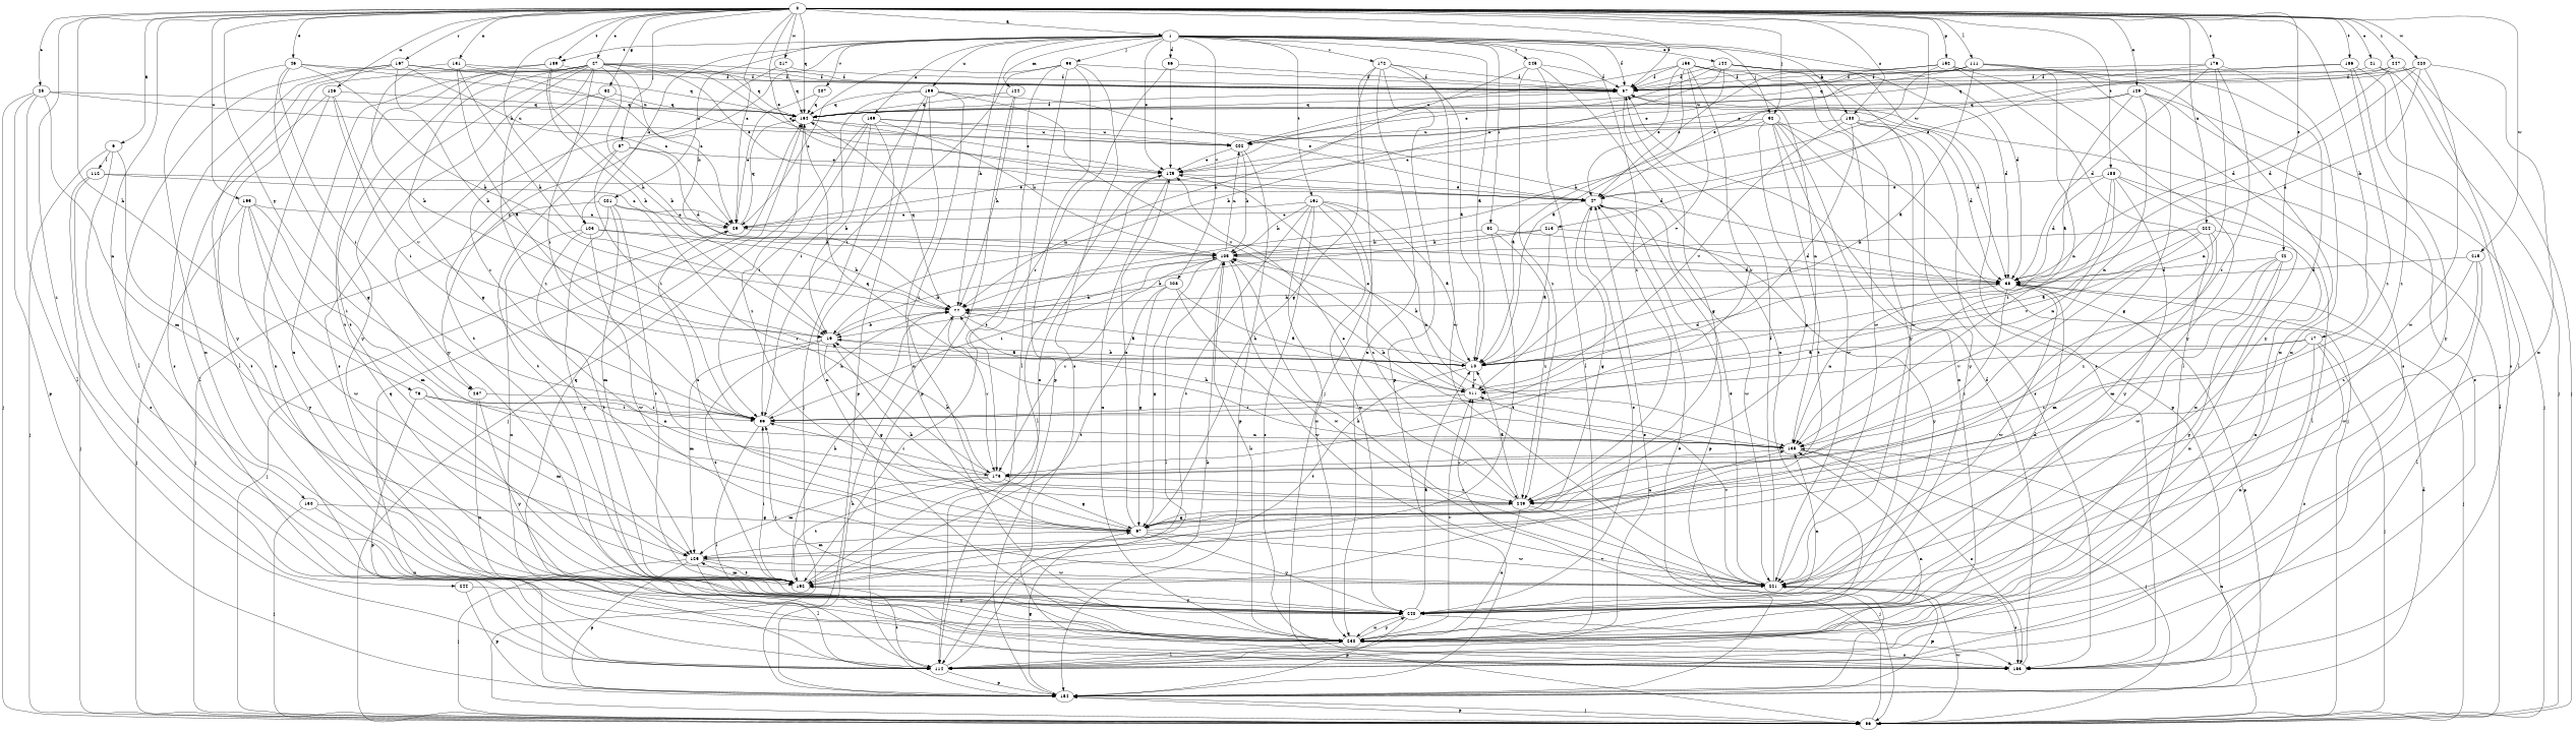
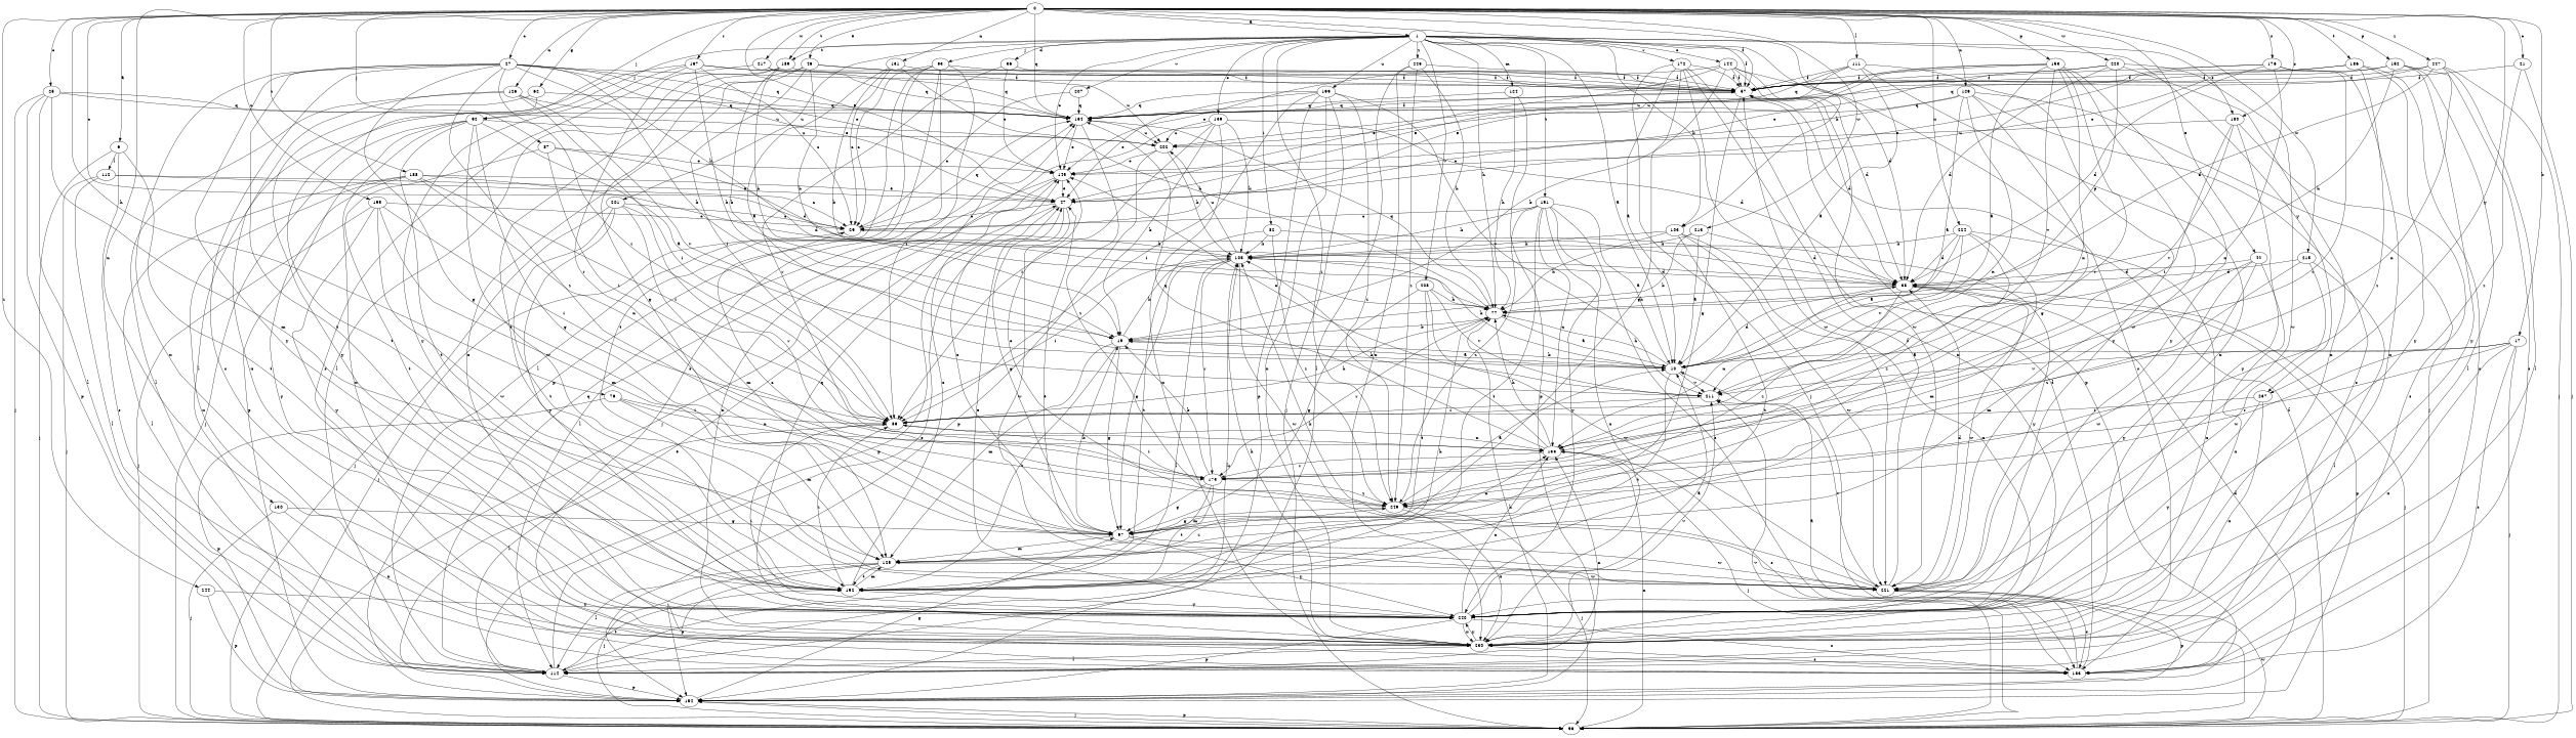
  strict digraph {
    0
    1
    6
    17
    21
    25
    27
    29
    42
    46
    47
    57
    62
    76
    87
    92
    103
    111
    126
    129
    130
    131
    152
    153
    164
    167
    176
    180
    186
    188
    189
    195
    213
    215
    217
    220
    224
    237
    244
    247
    10
    36
    38
    77
    82
    93
    124
    139
    144
    145
    172
    191
    199
    201
    207
    208
    n57 [label=245]
    249
    96
    112
    183
    192
    211
    173
    230
    125
    114
    154
    202
    19
    105
    67
    86
    240
    221
    135
    0 -> 1 [label=a]
    0 -> 6 [label=a]
    0 -> 17 [label=b]
    0 -> 21 [label=c]
    0 -> 25 [label=c]
    0 -> 27 [label=c]
    0 -> 29 [label=c]
    0 -> 42 [label=e]
    0 -> 46 [label=e]
    0 -> 47 [label=e]
    0 -> 57 [label=f]
    0 -> 62 [label=g]
    0 -> 76 [label=h]
    0 -> 87 [label=j]
    0 -> 92 [label=j]
    0 -> 103 [label=k]
    0 -> 111 [label=l]
    0 -> 126 [label=n]
    0 -> 129 [label=n]
    0 -> 130 [label=n]
    0 -> 131 [label=n]
    0 -> 152 [label=p]
+   0 -> 153 [label=p]
    0 -> 164 [label=q]
    0 -> 167 [label=r]
    0 -> 176 [label=s]
    0 -> 180 [label=s]
    0 -> 186 [label=t]
    0 -> 188 [label=t]
    0 -> 189 [label=t]
    0 -> 195 [label=u]
    0 -> 213 [label=w]
    0 -> 215 [label=w]
    0 -> 217 [label=w]
    0 -> 220 [label=w]
    0 -> 224 [label=x]
    0 -> 237 [label=y]
    0 -> 244 [label=z]
    0 -> 247 [label=z]
    1 -> 57 [label=f]
    1 -> 92 [label=j]
    1 -> 103 [label=k]
    1 -> 180 [label=s]
    1 -> 189 [label=t]
    1 -> 237 [label=y]
    1 -> 10 [label=a]
    1 -> 36 [label=d]
    1 -> 38 [label=d]
    1 -> 77 [label=h]
    1 -> 82 [label=i]
    1 -> 93 [label=j]
    1 -> 124 [label=m]
    1 -> 139 [label=o]
    1 -> 144 [label=o]
    1 -> 145 [label=o]
    1 -> 172 [label=r]
    1 -> 191 [label=t]
    1 -> 199 [label=u]
    1 -> 201 [label=u]
    1 -> 207 [label=v]
    1 -> 208 [label=v]
    1 -> n57 [label=z]
    1 -> 249 [label=z]
    6 -> 96 [label=j]
    6 -> 112 [label=l]
    6 -> 183 [label=s]
    6 -> 192 [label=t]
    17 -> 10 [label=a]
    17 -> 96 [label=j]
    17 -> 183 [label=s]
    17 -> 211 [label=v]
    17 -> 173 [label=r]
    17 -> 230 [label=x]
    21 -> 57 [label=f]
    21 -> 249 [label=z]
    21 -> 96 [label=j]
    25 -> 164 [label=q]
    25 -> 96 [label=j]
    25 -> 125 [label=m]
    25 -> 114 [label=l]
    25 -> 154 [label=p]
    25 -> 202 [label=u]
    27 -> 47 [label=e]
    27 -> 57 [label=f]
    27 -> 164 [label=q]
    27 -> 145 [label=o]
    27 -> 249 [label=z]
    27 -> 183 [label=s]
    27 -> 192 [label=t]
    27 -> 230 [label=x]
    27 -> 19 [label=b]
    27 -> 105 [label=k]
    27 -> 67 [label=g]
    27 -> 86 [label=i]
    27 -> 240 [label=y]
    29 -> 164 [label=q]
    29 -> 96 [label=j]
    29 -> 105 [label=k]
    42 -> 38 [label=d]
    42 -> 230 [label=x]
    42 -> 125 [label=m]
    42 -> 240 [label=y]
    42 -> 221 [label=w]
    46 -> 57 [label=f]
    46 -> 77 [label=h]
    46 -> 230 [label=x]
    46 -> 202 [label=u]
    46 -> 67 [label=g]
    46 -> 86 [label=i]
    47 -> 29 [label=c]
    47 -> 154 [label=p]
    47 -> 67 [label=g]
    47 -> 221 [label=w]
    57 -> 164 [label=q]
    57 -> 38 [label=d]
    57 -> 67 [label=g]
    62 -> 164 [label=q]
    62 -> 192 [label=t]
    62 -> 240 [label=y]
    76 -> 125 [label=m]
    76 -> 154 [label=p]
    76 -> 86 [label=i]
    76 -> 135 [label=n]
    87 -> 38 [label=d]
    87 -> 145 [label=o]
    87 -> 192 [label=t]
    87 -> 86 [label=i]
    92 -> 10 [label=a]
    92 -> 96 [label=j]
    92 -> 192 [label=t]
    92 -> 230 [label=x]
    92 -> 154 [label=p]
    92 -> 202 [label=u]
    92 -> 67 [label=g]
    92 -> 221 [label=w]
    103 -> 77 [label=h]
    103 -> 192 [label=t]
    103 -> 230 [label=x]
    103 -> 105 [label=k]
    103 -> 221 [label=w]
    111 -> 47 [label=e]
    111 -> 57 [label=f]
    111 -> 164 [label=q]
    111 -> 10 [label=a]
    111 -> 230 [label=x]
    111 -> 240 [label=y]
-   111 -> 135 [label=n]
+   247 -> 135 [label=n]
    126 -> 164 [label=q]
    126 -> 211 [label=v]
    126 -> 230 [label=x]
    126 -> 114 [label=l]
    126 -> 86 [label=i]
    129 -> 29 [label=c]
    129 -> 164 [label=q]
    129 -> 10 [label=a]
    129 -> 96 [label=j]
    129 -> 183 [label=s]
    129 -> 67 [label=g]
    129 -> 135 [label=n]
    130 -> 96 [label=j]
    130 -> 230 [label=x]
    130 -> 67 [label=g]
    131 -> 29 [label=c]
    131 -> 57 [label=f]
    131 -> 10 [label=a]
    131 -> 77 [label=h]
    131 -> 19 [label=b]
    152 -> 57 [label=f]
    152 -> 77 [label=h]
    152 -> 145 [label=o]
    152 -> 183 [label=s]
    152 -> 114 [label=l]
    152 -> 240 [label=y]
    153 -> 47 [label=e]
    153 -> 57 [label=f]
    153 -> 10 [label=a]
    153 -> 211 [label=v]
    153 -> 173 [label=r]
    153 -> 202 [label=u]
    153 -> 240 [label=y]
    153 -> 221 [label=w]
    153 -> 135 [label=n]
    164 -> 57 [label=f]
    164 -> 145 [label=o]
    164 -> 249 [label=z]
    164 -> 202 [label=u]
    167 -> 29 [label=c]
    167 -> 57 [label=f]
    167 -> 164 [label=q]
    167 -> 183 [label=s]
    167 -> 114 [label=l]
    167 -> 19 [label=b]
    167 -> 240 [label=y]
    176 -> 57 [label=f]
    176 -> 38 [label=d]
    176 -> 173 [label=r]
    176 -> 230 [label=x]
    176 -> 202 [label=u]
    176 -> 135 [label=n]
-   180 -> 38 [label=d]
+   224 -> 38 [label=d]
    180 -> 183 [label=s]
    180 -> 211 [label=v]
    180 -> 202 [label=u]
    180 -> 86 [label=i]
    180 -> 240 [label=y]
    186 -> 47 [label=e]
    186 -> 57 [label=f]
    186 -> 249 [label=z]
    186 -> 183 [label=s]
    186 -> 240 [label=y]
    188 -> 47 [label=e]
    188 -> 38 [label=d]
    188 -> 230 [label=x]
    188 -> 114 [label=l]
    188 -> 86 [label=i]
    188 -> 240 [label=y]
    188 -> 135 [label=n]
    189 -> 57 [label=f]
    189 -> 77 [label=h]
    189 -> 192 [label=t]
    189 -> 114 [label=l]
    189 -> 19 [label=b]
    195 -> 29 [label=c]
    195 -> 96 [label=j]
    195 -> 125 [label=m]
    195 -> 86 [label=i]
    195 -> 240 [label=y]
    195 -> 221 [label=w]
    213 -> 10 [label=a]
    213 -> 19 [label=b]
    213 -> 105 [label=k]
    213 -> 240 [label=y]
    215 -> 38 [label=d]
    215 -> 249 [label=z]
    215 -> 114 [label=l]
    215 -> 221 [label=w]
    217 -> 57 [label=f]
    217 -> 164 [label=q]
    217 -> 173 [label=r]
    220 -> 57 [label=f]
    220 -> 38 [label=d]
-   220 -> 77 [label=h]
+   220 -> 77 [label=p]
    220 -> 145 [label=o]
    220 -> 230 [label=x]
    220 -> 221 [label=w]
    224 -> 10 [label=a]
    224 -> 249 [label=z]
    224 -> 211 [label=v]
    224 -> 230 [label=x]
    224 -> 125 [label=m]
    224 -> 105 [label=k]
    237 -> 230 [label=x]
    237 -> 86 [label=i]
    237 -> 240 [label=y]
    244 -> 154 [label=p]
    244 -> 240 [label=y]
    247 -> 57 [label=f]
    247 -> 164 [label=q]
    247 -> 38 [label=d]
    247 -> 96 [label=j]
    247 -> 114 [label=l]
    10 -> 38 [label=d]
    10 -> 77 [label=h]
    10 -> 192 [label=t]
    10 -> 211 [label=v]
    10 -> 19 [label=b]
    10 -> 105 [label=k]
    36 -> 57 [label=f]
    36 -> 145 [label=o]
    36 -> 173 [label=r]
    38 -> 77 [label=h]
    38 -> 249 [label=z]
    38 -> 96 [label=j]
    38 -> 154 [label=p]
    38 -> 221 [label=w]
    38 -> 135 [label=n]
    77 -> 164 [label=q]
    77 -> 10 [label=a]
    77 -> 173 [label=r]
    77 -> 19 [label=b]
    82 -> 38 [label=d]
    82 -> 249 [label=z]
    82 -> 192 [label=t]
    82 -> 105 [label=k]
    93 -> 29 [label=c]
    93 -> 57 [label=f]
    93 -> 183 [label=s]
    93 -> 192 [label=t]
    93 -> 114 [label=l]
    93 -> 154 [label=p]
    93 -> 86 [label=i]
    124 -> 164 [label=q]
    124 -> 77 [label=h]
    124 -> 154 [label=p]
    139 -> 38 [label=d]
    139 -> 96 [label=j]
    139 -> 230 [label=x]
    139 -> 202 [label=u]
    139 -> 19 [label=b]
    139 -> 105 [label=k]
    139 -> 86 [label=i]
    144 -> 47 [label=e]
    144 -> 57 [label=f]
    144 -> 38 [label=d]
    144 -> 145 [label=o]
    144 -> 183 [label=s]
    144 -> 19 [label=b]
    144 -> 221 [label=w]
    145 -> 47 [label=e]
    145 -> 230 [label=x]
    145 -> 114 [label=l]
    172 -> 57 [label=f]
    172 -> 10 [label=a]
    172 -> 96 [label=j]
    172 -> 230 [label=x]
    172 -> 154 [label=p]
    172 -> 67 [label=g]
    172 -> 221 [label=w]
    191 -> 29 [label=c]
    191 -> 10 [label=a]
    191 -> 249 [label=z]
    191 -> 183 [label=s]
    191 -> 192 [label=t]
    191 -> 230 [label=x]
    191 -> 105 [label=k]
    191 -> 240 [label=y]
    191 -> 135 [label=n]
    199 -> 47 [label=e]
    199 -> 164 [label=q]
    199 -> 249 [label=z]
    199 -> 96 [label=j]
    199 -> 211 [label=v]
    199 -> 230 [label=x]
    199 -> 154 [label=p]
    199 -> 86 [label=i]
    201 -> 29 [label=c]
    201 -> 96 [label=j]
    201 -> 192 [label=t]
    201 -> 173 [label=r]
    201 -> 125 [label=m]
    201 -> 240 [label=y]
    207 -> 29 [label=c]
    207 -> 164 [label=q]
    208 -> 77 [label=h]
    208 -> 192 [label=t]
-   208 -> 211 [label=a]
+   208 -> 211 [label=v]
    208 -> 67 [label=g]
    208 -> 221 [label=w]
    n57 -> 57 [label=f]
    n57 -> 77 [label=h]
    n57 -> 249 [label=z]
    n57 -> 230 [label=x]
    n57 -> 114 [label=l]
    249 -> 10 [label=a]
    249 -> 145 [label=o]
    249 -> 96 [label=j]
    249 -> 230 [label=x]
    249 -> 67 [label=g]
    96 -> 57 [label=f]
    96 -> 211 [label=v]
    96 -> 154 [label=p]
    96 -> 221 [label=w]
    96 -> 135 [label=n]
    112 -> 29 [label=c]
    112 -> 47 [label=e]
    112 -> 96 [label=j]
    112 -> 114 [label=l]
    183 -> 57 [label=f]
+   183 -> 10 [label=a]
    192 -> 77 [label=h]
    192 -> 145 [label=o]
    192 -> 125 [label=m]
    192 -> 86 [label=i]
    192 -> 240 [label=y]
    211 -> 145 [label=o]
    211 -> 86 [label=i]
    173 -> 249 [label=z]
    173 -> 192 [label=t]
    173 -> 125 [label=m]
    173 -> 19 [label=b]
    173 -> 67 [label=g]
    173 -> 86 [label=i]
    230 -> 164 [label=q]
    230 -> 183 [label=s]
    230 -> 211 [label=v]
    230 -> 114 [label=l]
    230 -> 105 [label=k]
    230 -> 240 [label=y]
+   125 -> 249 [label=z]
    125 -> 96 [label=j]
    125 -> 192 [label=t]
    125 -> 114 [label=l]
    125 -> 154 [label=p]
    125 -> 221 [label=w]
    114 -> 47 [label=e]
    114 -> 164 [label=q]
    114 -> 192 [label=t]
    114 -> 154 [label=p]
    114 -> 105 [label=k]
    114 -> 135 [label=n]
    154 -> 47 [label=e]
    154 -> 38 [label=d]
    154 -> 77 [label=h]
    154 -> 96 [label=j]
    154 -> 67 [label=g]
    202 -> 145 [label=o]
    202 -> 154 [label=p]
    202 -> 105 [label=k]
    19 -> 10 [label=a]
    19 -> 192 [label=t]
    19 -> 125 [label=m]
    19 -> 105 [label=k]
    19 -> 67 [label=g]
    105 -> 38 [label=d]
    105 -> 173 [label=r]
    105 -> 114 [label=l]
    105 -> 202 [label=u]
    105 -> 67 [label=g]
    105 -> 86 [label=i]
    105 -> 221 [label=w]
    67 -> 29 [label=c]
    67 -> 145 [label=o]
    67 -> 125 [label=m]
    67 -> 19 [label=b]
    67 -> 240 [label=y]
    67 -> 221 [label=w]
    67 -> 135 [label=n]
    86 -> 77 [label=h]
    86 -> 114 [label=l]
    86 -> 135 [label=n]
    240 -> 47 [label=e]
    240 -> 10 [label=a]
    240 -> 183 [label=s]
    240 -> 230 [label=x]
    240 -> 154 [label=p]
    240 -> 86 [label=i]
    240 -> 135 [label=n]
    221 -> 47 [label=e]
    221 -> 57 [label=f]
    221 -> 38 [label=d]
    221 -> 183 [label=s]
    221 -> 211 [label=v]
    221 -> 154 [label=p]
    221 -> 105 [label=k]
    135 -> 164 [label=q]
    135 -> 77 [label=h]
    135 -> 96 [label=j]
    135 -> 183 [label=s]
    135 -> 173 [label=r]
    135 -> 105 [label=k]
  }
